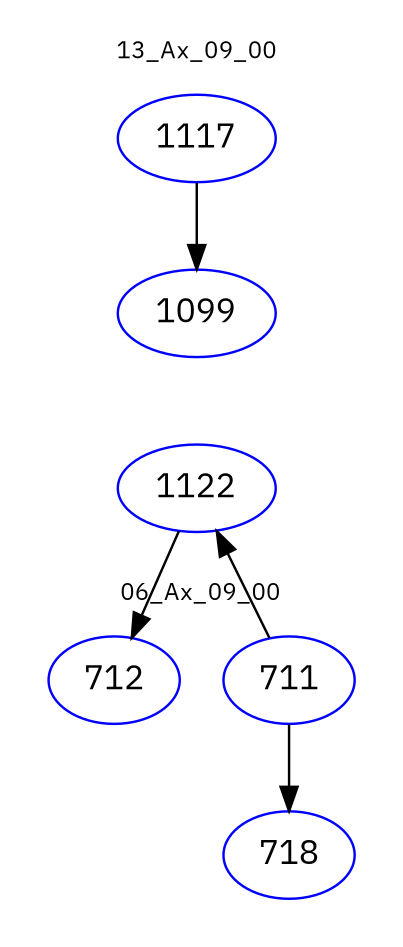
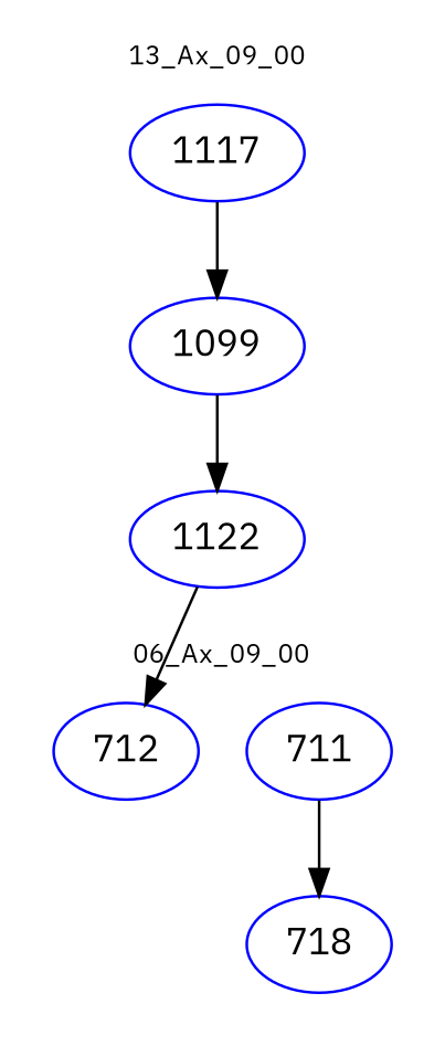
  digraph {
    fontname="IBM Plex Sans"
    node [color=blue fontname="IBM Plex Sans"]
    edge [color=black fontname="IBM Plex Sans"]
    n1 [label=1099]
    n2 [label=1117]
    n3 [label=1122]
    n4 [label=711]
    n5 [label=718]
    n6 [label=712]
    subgraph cluster_1 {
      color=white
      fontsize=10
      label="13_Ax_09_00"
      n1
      n2
      n3
    }
    subgraph cluster_2 {
      color=white
      fontsize=10
      label="06_Ax_09_00"
      n4
      n5
      n6
    }
-   n4 -> n3
+   n1 -> n3
    n2 -> n1
    n3 -> n6
    n4 -> n5
  }
